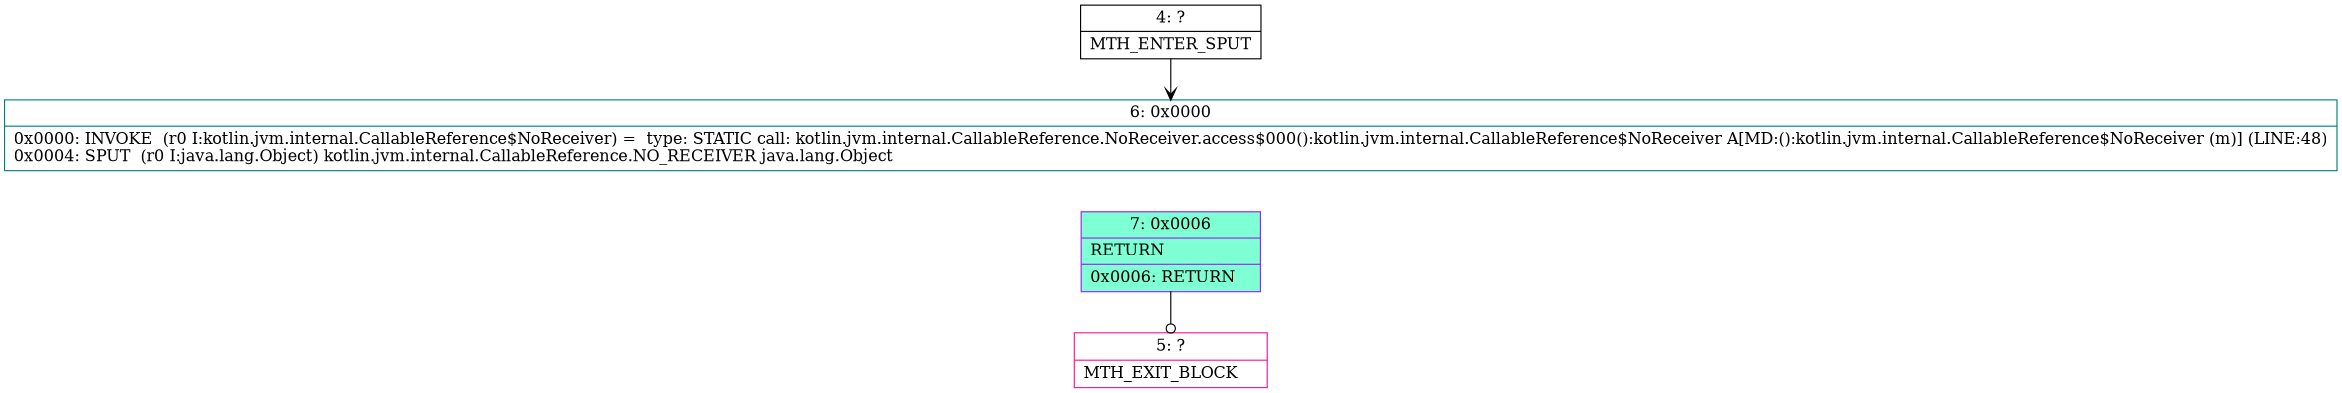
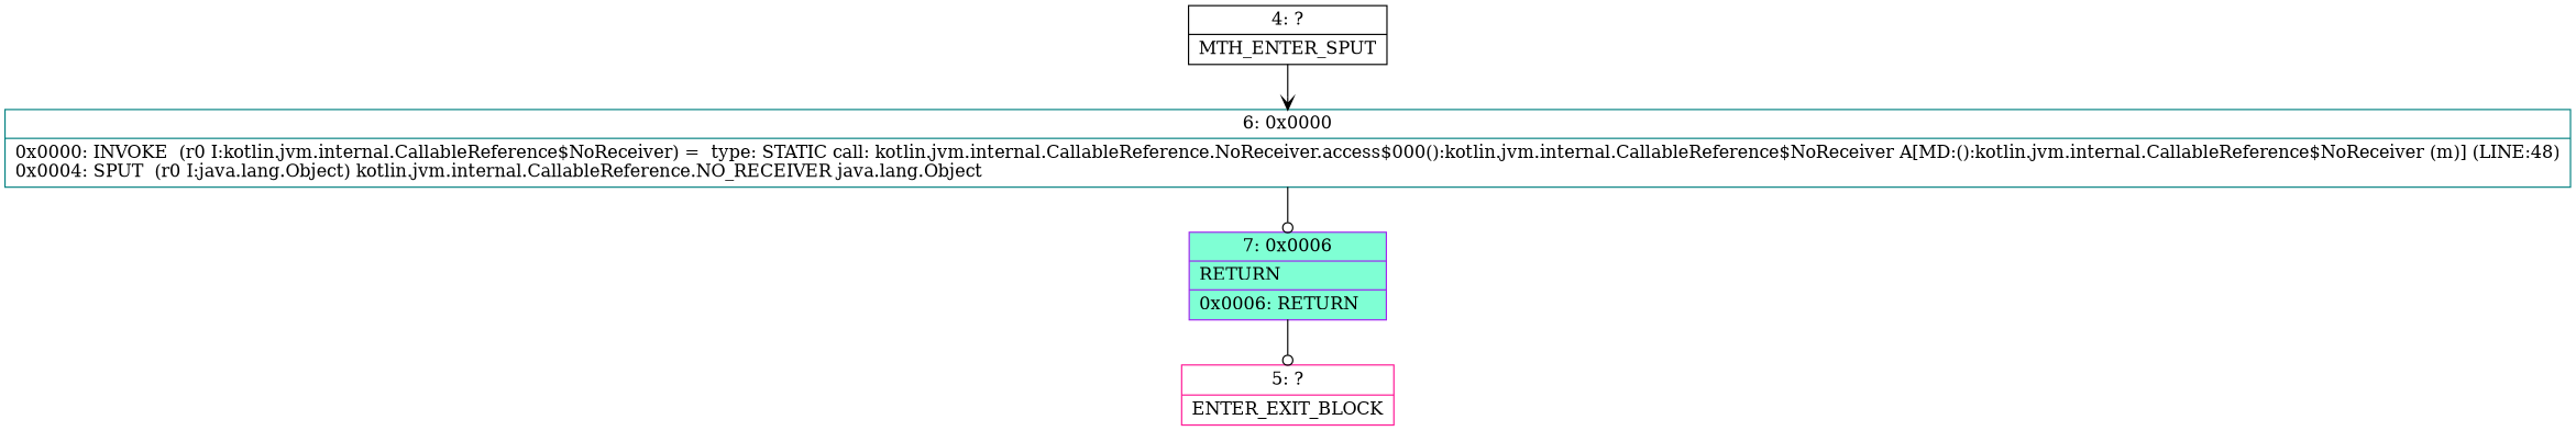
  digraph {
    node [fillcolor=white shape=record style=filled]
    edge [arrowhead=odot]
    n1 [color=black label="{4\:\ ?|MTH_ENTER_SPUT\l}"]
    n2 [color=teal label="{6\:\ 0x0000|0x0000: INVOKE  (r0 I:kotlin.jvm.internal.CallableReference$NoReceiver) =  type: STATIC call: kotlin.jvm.internal.CallableReference.NoReceiver.access$000():kotlin.jvm.internal.CallableReference$NoReceiver A[MD:():kotlin.jvm.internal.CallableReference$NoReceiver (m)] (LINE:48)\l0x0004: SPUT  (r0 I:java.lang.Object) kotlin.jvm.internal.CallableReference.NO_RECEIVER java.lang.Object \l}"]
    n3 [color=purple fillcolor=aquamarine label="{7\:\ 0x0006|RETURN\l|0x0006: RETURN   \l}"]
-   n4 [color=deeppink label="{5\:\ ?|MTH_EXIT_BLOCK\l}"]
+   n4 [color=deeppink label="{5\:\ ?|ENTER_EXIT_BLOCK\l}"]
    n1 -> n2 [arrowhead=vee]
+   n2 -> n3
    n3 -> n4
  }
